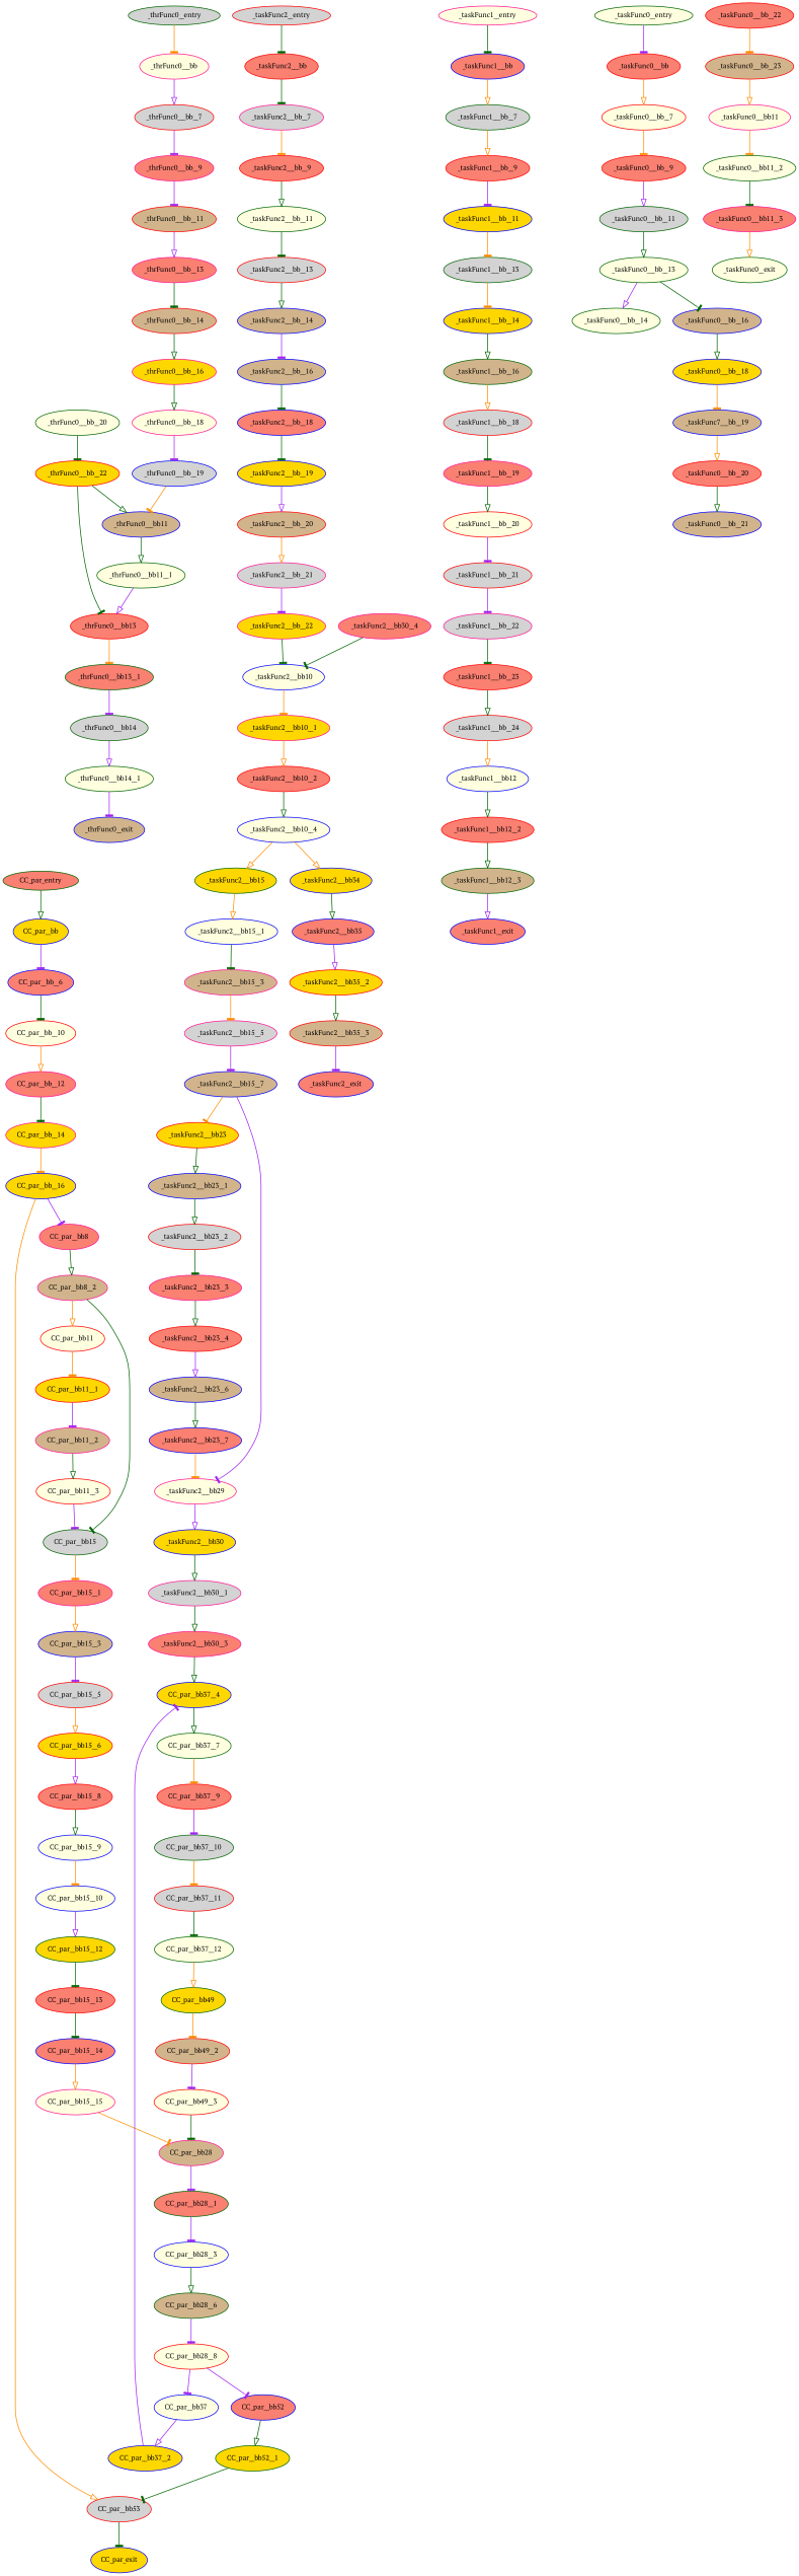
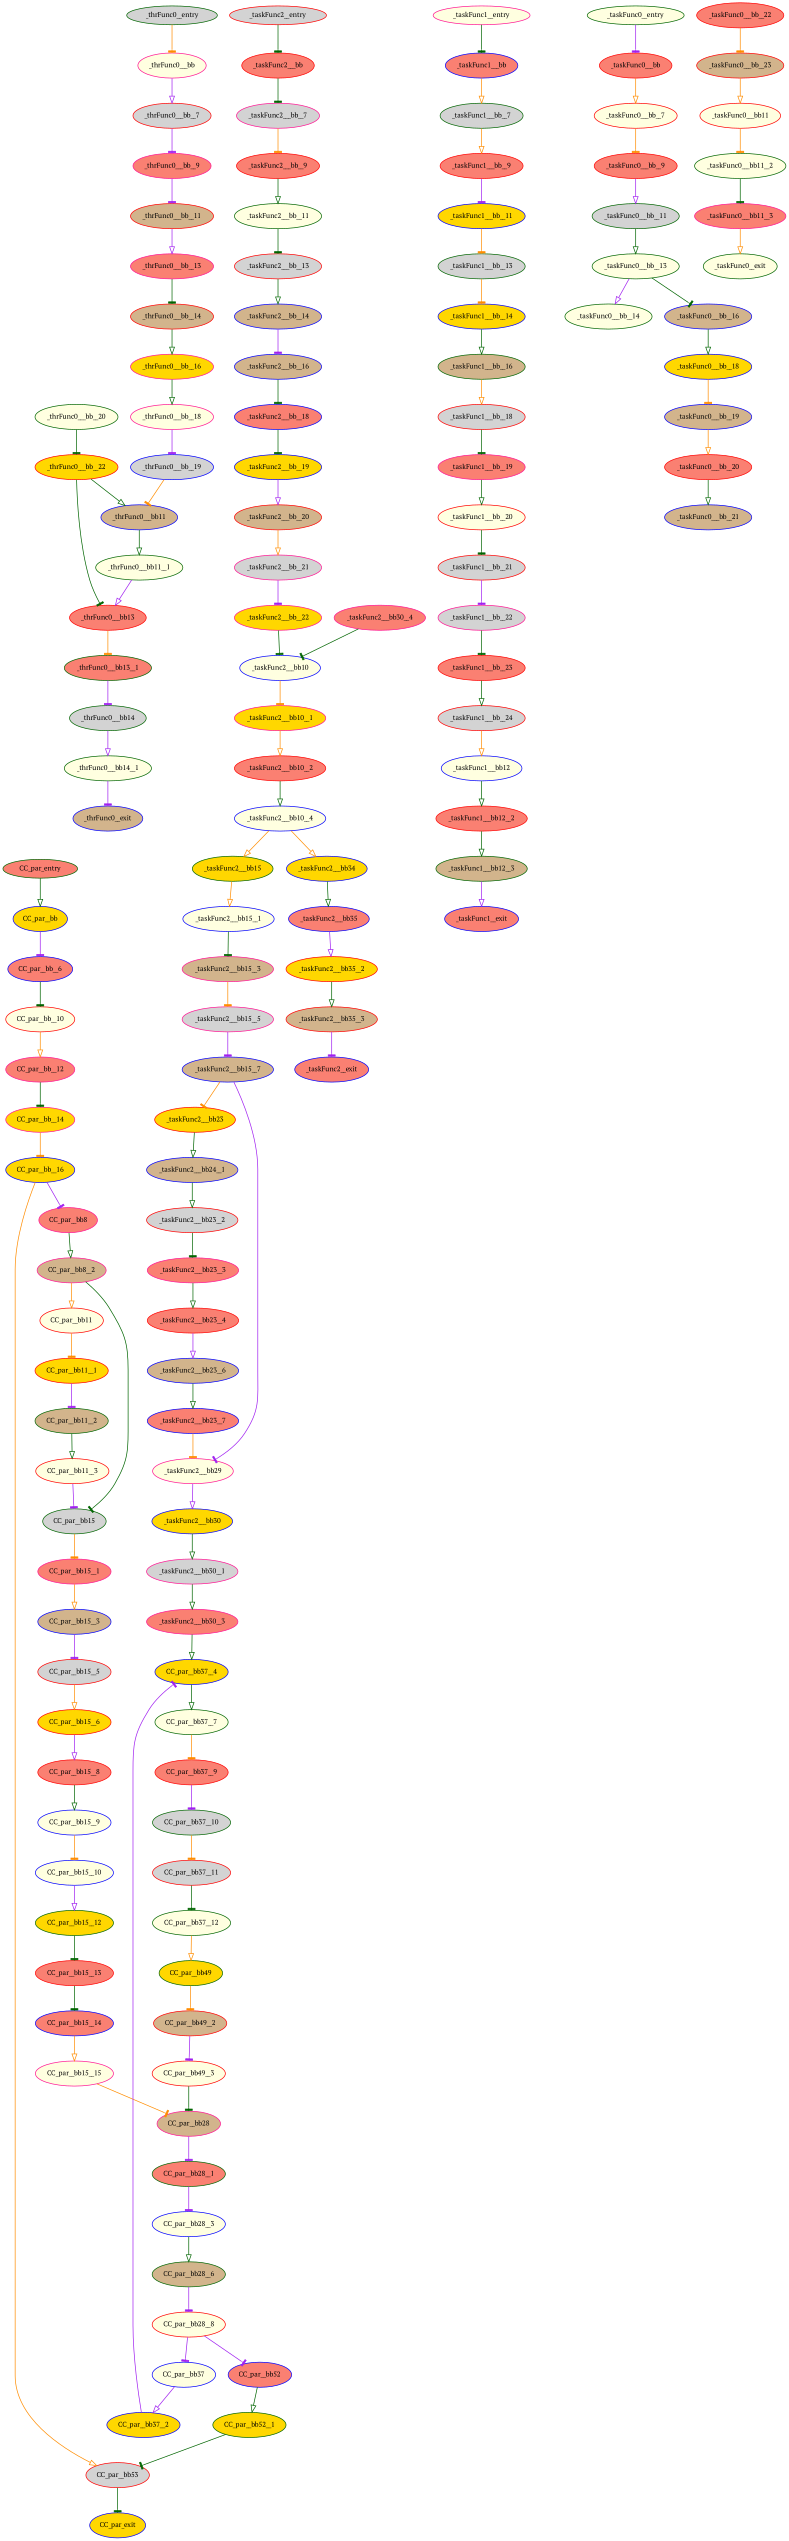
  digraph {
    fontname="PT Serif"
    fontsize=10
    rankdir=TB
    node [color=red fillcolor=salmon fontname="PT Serif" fontsize=10 style=filled]
    edge [arrowhead=tee color=darkgreen fontname="PT Serif"]
    n1 [color=deeppink fillcolor=lightyellow label=_thrFunc0___bb width=0.01]
    n2 [fillcolor=lightgrey label=_thrFunc0___bb__7 width=0.01]
    n3 [color=deeppink label=_thrFunc0___bb__9 width=0.01]
    n4 [fillcolor=tan label=_thrFunc0___bb__11 width=0.01]
    n5 [color=deeppink label=_thrFunc0___bb__13 width=0.01]
    n6 [fillcolor=tan label=_thrFunc0___bb__14 width=0.01]
    n7 [color=deeppink fillcolor=gold label=_thrFunc0___bb__16 width=0.01]
    n8 [color=deeppink fillcolor=lightyellow label=_thrFunc0___bb__18 width=0.01]
    n9 [color=blue fillcolor=lightgrey label=_thrFunc0___bb__19 width=0.01]
    n10 [color=darkgreen fillcolor=lightyellow label=_thrFunc0___bb__20 width=0.01]
    n11 [fillcolor=gold label=_thrFunc0___bb__22 width=0.01]
    n12 [color=blue fillcolor=tan label=_thrFunc0___bb11 width=0.01]
    n13 [label=_thrFunc0___bb13 width=0.01]
    n14 [color=darkgreen fillcolor=lightyellow label=_thrFunc0___bb11__1 width=0.01]
    n15 [color=darkgreen label=_thrFunc0___bb13__1 width=0.01]
    n16 [color=darkgreen fillcolor=lightgrey label=_thrFunc0___bb14 width=0.01]
    n17 [color=darkgreen fillcolor=lightyellow label=_thrFunc0___bb14__1 width=0.01]
    _thrFunc0__exit [color=blue fillcolor=tan width=0.01]
    _thrFunc0__entry [color=darkgreen fillcolor=lightgrey height=0.01 width=0.01]
    n20 [label=_taskFunc2___bb width=0.01]
    n21 [color=deeppink fillcolor=lightgrey label=_taskFunc2___bb__7 width=0.01]
    n22 [label=_taskFunc2___bb__9 width=0.01]
    n23 [color=darkgreen fillcolor=lightyellow label=_taskFunc2___bb__11 width=0.01]
    n24 [fillcolor=lightgrey label=_taskFunc2___bb__13 width=0.01]
    n25 [color=blue fillcolor=tan label=_taskFunc2___bb__14 width=0.01]
    n26 [color=blue fillcolor=tan label=_taskFunc2___bb__16 width=0.01]
    n27 [color=blue label=_taskFunc2___bb__18 width=0.01]
    n28 [color=blue fillcolor=gold label=_taskFunc2___bb__19 width=0.01]
    n29 [fillcolor=tan label=_taskFunc2___bb__20 width=0.01]
    n30 [color=deeppink fillcolor=lightgrey label=_taskFunc2___bb__21 width=0.01]
    n31 [color=deeppink fillcolor=gold label=_taskFunc2___bb__22 width=0.01]
    n32 [color=blue fillcolor=lightyellow label=_taskFunc2___bb10 width=0.01]
    n33 [color=deeppink fillcolor=gold label=_taskFunc2___bb10__1 width=0.01]
    n34 [label=_taskFunc2___bb10__2 width=0.01]
    n35 [color=blue fillcolor=lightyellow label=_taskFunc2___bb10__4 width=0.01]
    n36 [color=darkgreen fillcolor=gold label=_taskFunc2___bb15 width=0.01]
    n37 [color=blue fillcolor=gold label=_taskFunc2___bb34 width=0.01]
    n38 [color=blue fillcolor=lightyellow label=_taskFunc2___bb15__1 width=0.01]
    n39 [color=deeppink fillcolor=tan label=_taskFunc2___bb15__3 width=0.01]
    n40 [color=deeppink fillcolor=lightgrey label=_taskFunc2___bb15__5 width=0.01]
    n41 [color=blue fillcolor=tan label=_taskFunc2___bb15__7 width=0.01]
    n42 [fillcolor=gold label=_taskFunc2___bb23 width=0.01]
    n43 [color=deeppink fillcolor=lightyellow label=_taskFunc2___bb29 width=0.01]
-   n44 [color=blue fillcolor=tan label=_taskFunc2___bb23__1 width=0.01]
+   n44 [color=blue fillcolor=tan label=_taskFunc2___bb24__1 width=0.01]
    n45 [fillcolor=lightgrey label=_taskFunc2___bb23__2 width=0.01]
    n46 [color=deeppink label=_taskFunc2___bb23__3 width=0.01]
    n47 [label=_taskFunc2___bb23__4 width=0.01]
    n48 [color=blue fillcolor=tan label=_taskFunc2___bb23__6 width=0.01]
    n49 [color=blue label=_taskFunc2___bb23__7 width=0.01]
    n50 [color=blue fillcolor=gold label=_taskFunc2___bb30 width=0.01]
    n51 [color=deeppink fillcolor=lightgrey label=_taskFunc2___bb30__1 width=0.01]
    n52 [color=deeppink label=_taskFunc2___bb30__3 width=0.01]
    n53 [color=deeppink label=_taskFunc2___bb30__4 width=0.01]
    n54 [color=blue label=_taskFunc2___bb35 width=0.01]
    n55 [fillcolor=gold label=_taskFunc2___bb35__2 width=0.01]
    n56 [fillcolor=tan label=_taskFunc2___bb35__3 width=0.01]
    _taskFunc2__exit [color=blue width=0.01]
    _taskFunc2__entry [fillcolor=lightgrey height=0.01 width=0.01]
    n59 [color=blue label=_taskFunc1___bb width=0.01]
    n60 [color=darkgreen fillcolor=lightgrey label=_taskFunc1___bb__7 width=0.01]
    n61 [label=_taskFunc1___bb__9 width=0.01]
    n62 [color=blue fillcolor=gold label=_taskFunc1___bb__11 width=0.01]
    n63 [color=darkgreen fillcolor=lightgrey label=_taskFunc1___bb__13 width=0.01]
    n64 [color=blue fillcolor=gold label=_taskFunc1___bb__14 width=0.01]
    n65 [color=darkgreen fillcolor=tan label=_taskFunc1___bb__16 width=0.01]
    n66 [fillcolor=lightgrey label=_taskFunc1___bb__18 width=0.01]
    n67 [color=deeppink label=_taskFunc1___bb__19 width=0.01]
    n68 [fillcolor=lightyellow label=_taskFunc1___bb__20 width=0.01]
    n69 [fillcolor=lightgrey label=_taskFunc1___bb__21 width=0.01]
    n70 [color=deeppink fillcolor=lightgrey label=_taskFunc1___bb__22 width=0.01]
    n71 [label=_taskFunc1___bb__23 width=0.01]
    n72 [fillcolor=lightgrey label=_taskFunc1___bb__24 width=0.01]
    n73 [color=blue fillcolor=lightyellow label=_taskFunc1___bb12 width=0.01]
    n74 [label=_taskFunc1___bb12__2 width=0.01]
    n75 [color=darkgreen fillcolor=tan label=_taskFunc1___bb12__3 width=0.01]
    _taskFunc1__exit [color=blue width=0.01]
    _taskFunc1__entry [color=deeppink fillcolor=lightyellow height=0.01 width=0.01]
    n78 [color=blue fillcolor=gold label=CC_par__bb width=0.01]
    n79 [color=blue label=CC_par__bb__6 width=0.01]
    n80 [fillcolor=lightyellow label=CC_par__bb__10 width=0.01]
    n81 [color=deeppink label=CC_par__bb__12 width=0.01]
    n82 [color=deeppink fillcolor=gold label=CC_par__bb__14 width=0.01]
    n83 [color=blue fillcolor=gold label=CC_par__bb__16 width=0.01]
    n84 [color=deeppink label=CC_par__bb8 width=0.01]
    n85 [fillcolor=lightgrey label=CC_par__bb53 width=0.01]
    n86 [color=deeppink fillcolor=tan label=CC_par__bb8__2 width=0.01]
    n87 [fillcolor=lightyellow label=CC_par__bb11 width=0.01]
    n88 [color=darkgreen fillcolor=lightgrey label=CC_par__bb15 width=0.01]
    n89 [fillcolor=gold label=CC_par__bb11__1 width=0.01]
-   n90 [color=deeppink fillcolor=tan label=CC_par__bb11__2 width=0.01]
+   n90 [color=darkgreen fillcolor=tan label=CC_par__bb11__2 width=0.01]
    n91 [fillcolor=lightyellow label=CC_par__bb11__3 width=0.01]
    n92 [color=deeppink label=CC_par__bb15__1 width=0.01]
    n93 [color=blue fillcolor=tan label=CC_par__bb15__3 width=0.01]
    n94 [fillcolor=lightgrey label=CC_par__bb15__5 width=0.01]
    n95 [fillcolor=gold label=CC_par__bb15__6 width=0.01]
    n96 [label=CC_par__bb15__8 width=0.01]
    n97 [color=blue fillcolor=lightyellow label=CC_par__bb15__9 width=0.01]
    n98 [color=blue fillcolor=lightyellow label=CC_par__bb15__10 width=0.01]
    n99 [color=darkgreen fillcolor=gold label=CC_par__bb15__12 width=0.01]
    n100 [label=CC_par__bb15__13 width=0.01]
    n101 [color=blue label=CC_par__bb15__14 width=0.01]
    n102 [color=deeppink fillcolor=lightyellow label=CC_par__bb15__15 width=0.01]
    n103 [color=deeppink fillcolor=tan label=CC_par__bb28 width=0.01]
    n104 [color=darkgreen label=CC_par__bb28__1 width=0.01]
    n105 [color=blue fillcolor=lightyellow label=CC_par__bb28__3 width=0.01]
    n106 [color=darkgreen fillcolor=tan label=CC_par__bb28__6 width=0.01]
    n107 [fillcolor=lightyellow label=CC_par__bb28__8 width=0.01]
    n108 [color=blue fillcolor=lightyellow label=CC_par__bb37 width=0.01]
    n109 [color=blue label=CC_par__bb52 width=0.01]
    n110 [color=blue fillcolor=gold label=CC_par__bb37__2 width=0.01]
    n111 [color=blue fillcolor=gold label=CC_par__bb37__4 width=0.01]
    n112 [color=darkgreen fillcolor=lightyellow label=CC_par__bb37__7 width=0.01]
    n113 [label=CC_par__bb37__9 width=0.01]
    n114 [color=darkgreen fillcolor=lightgrey label=CC_par__bb37__10 width=0.01]
    n115 [fillcolor=lightgrey label=CC_par__bb37__11 width=0.01]
    n116 [color=darkgreen fillcolor=lightyellow label=CC_par__bb37__12 width=0.01]
    n117 [color=darkgreen fillcolor=gold label=CC_par__bb49 width=0.01]
    n118 [fillcolor=tan label=CC_par__bb49__2 width=0.01]
    n119 [fillcolor=lightyellow label=CC_par__bb49__3 width=0.01]
    n120 [color=darkgreen fillcolor=gold label=CC_par__bb52__1 width=0.01]
    CC_par_exit [color=blue fillcolor=gold width=0.01]
    CC_par_entry [color=darkgreen height=0.01 width=0.01]
    n123 [label=_taskFunc0___bb width=0.01]
    n124 [fillcolor=lightyellow label=_taskFunc0___bb__7 width=0.01]
    n125 [label=_taskFunc0___bb__9 width=0.01]
    n126 [color=darkgreen fillcolor=lightgrey label=_taskFunc0___bb__11 width=0.01]
    n127 [color=darkgreen fillcolor=lightyellow label=_taskFunc0___bb__13 width=0.01]
    n128 [color=darkgreen fillcolor=lightyellow label=_taskFunc0___bb__14 width=0.01]
    n129 [color=blue fillcolor=tan label=_taskFunc0___bb__16 width=0.01]
    n130 [color=blue fillcolor=gold label=_taskFunc0___bb__18 width=0.01]
-   n131 [color=blue fillcolor=tan label=_taskFunc7___bb__19 width=0.01]
+   n131 [color=blue fillcolor=tan label=_taskFunc0___bb__19 width=0.01]
    n132 [label=_taskFunc0___bb__20 width=0.01]
    n133 [color=blue fillcolor=tan label=_taskFunc0___bb__21 width=0.01]
    n134 [label=_taskFunc0___bb__22 width=0.01]
    n135 [fillcolor=tan label=_taskFunc0___bb__23 width=0.01]
-   n136 [color=deeppink fillcolor=lightyellow label=_taskFunc0___bb11 width=0.01]
+   n136 [fillcolor=lightyellow label=_taskFunc0___bb11 width=0.01]
    n137 [color=darkgreen fillcolor=lightyellow label=_taskFunc0___bb11__2 width=0.01]
    n138 [color=deeppink label=_taskFunc0___bb11__3 width=0.01]
    _taskFunc0__exit [color=darkgreen fillcolor=lightyellow width=0.01]
    _taskFunc0__entry [color=darkgreen fillcolor=lightyellow height=0.01 width=0.01]
    subgraph sub_1 {
      n1
      n2
      n3
      n4
      n5
      n6
      n7
      n8
      n9
      n10
      n11
      n12
      n13
      n14
      n15
      n16
      n17
      _thrFunc0__exit
      _thrFunc0__entry
    }
    subgraph sub_2 {
      n20
      n21
      n22
      n23
      n24
      n25
      n26
      n27
      n28
      n29
      n30
      n31
      n32
      n33
      n34
      n35
      n36
      n37
      n38
      n39
      n40
      n41
      n42
      n43
      n44
      n45
      n46
      n47
      n48
      n49
      n50
      n51
      n52
      n53
      n54
      n55
      n56
      _taskFunc2__exit
      _taskFunc2__entry
    }
    subgraph sub_3 {
      n59
      n60
      n61
      n62
      n63
      n64
      n65
      n66
      n67
      n68
      n69
      n70
      n71
      n72
      n73
      n74
      n75
      _taskFunc1__exit
      _taskFunc1__entry
    }
    subgraph sub_4 {
      n78
      n79
      n80
      n81
      n82
      n83
      n84
      n85
      n86
      n87
      n88
      n89
      n90
      n91
      n92
      n93
      n94
      n95
      n96
      n97
      n98
      n99
      n100
      n101
      n102
      n103
      n104
      n105
      n106
      n107
      n108
      n109
      n110
      n111
      n112
      n113
      n114
      n115
      n116
      n117
      n118
      n119
      n120
      CC_par_exit
      CC_par_entry
    }
    subgraph sub_5 {
      n123
      n124
      n125
      n126
      n127
      n128
      n129
      n130
      n131
      n132
      n133
      n134
      n135
      n136
      n137
      n138
      _taskFunc0__exit
      _taskFunc0__entry
    }
    n1 -> n2 [arrowhead=onormal color=purple]
    n2 -> n3 [color=purple]
    n3 -> n4 [color=purple]
    n4 -> n5 [arrowhead=onormal color=purple]
    n5 -> n6
    n6 -> n7 [arrowhead=onormal]
    n7 -> n8 [arrowhead=onormal]
    n8 -> n9 [color=purple]
    n9 -> n12 [color=darkorange]
    n10 -> n11
    n11 -> n12 [arrowhead=onormal]
    n11 -> n13
    n12 -> n14 [arrowhead=onormal]
    n13 -> n15 [color=darkorange]
    n14 -> n13 [arrowhead=onormal color=purple]
    n15 -> n16 [color=purple]
    n16 -> n17 [arrowhead=onormal color=purple]
    n17 -> _thrFunc0__exit [color=purple]
    _thrFunc0__entry -> n1 [color=darkorange]
    n20 -> n21
    n21 -> n22 [color=darkorange]
    n22 -> n23 [arrowhead=onormal]
    n23 -> n24
    n24 -> n25 [arrowhead=onormal]
    n25 -> n26 [color=purple]
    n26 -> n27
    n27 -> n28
    n28 -> n29 [arrowhead=onormal color=purple]
    n29 -> n30 [arrowhead=onormal color=darkorange]
    n30 -> n31 [color=purple]
    n31 -> n32
    n32 -> n33 [color=darkorange]
    n33 -> n34 [arrowhead=onormal color=darkorange]
    n34 -> n35 [arrowhead=onormal]
    n35 -> n36 [arrowhead=onormal color=darkorange]
    n35 -> n37 [arrowhead=onormal color=darkorange]
    n36 -> n38 [arrowhead=onormal color=darkorange]
    n37 -> n54 [arrowhead=onormal]
    n38 -> n39
    n39 -> n40 [color=darkorange]
    n40 -> n41 [color=purple]
    n41 -> n42 [color=darkorange]
    n41 -> n43 [color=purple]
    n42 -> n44 [arrowhead=onormal]
    n43 -> n50 [arrowhead=onormal color=purple]
    n44 -> n45 [arrowhead=onormal]
    n45 -> n46
    n46 -> n47 [arrowhead=onormal]
    n47 -> n48 [arrowhead=onormal color=purple]
    n48 -> n49 [arrowhead=onormal]
    n49 -> n43 [color=darkorange]
    n50 -> n51 [arrowhead=onormal]
    n51 -> n52 [arrowhead=onormal]
    n52 -> n111 [arrowhead=onormal]
    n53 -> n32
    n54 -> n55 [arrowhead=onormal color=purple]
    n55 -> n56 [arrowhead=onormal]
    n56 -> _taskFunc2__exit [color=purple]
    _taskFunc2__entry -> n20
    n59 -> n60 [arrowhead=onormal color=darkorange]
    n60 -> n61 [arrowhead=onormal color=darkorange]
    n61 -> n62 [color=purple]
    n62 -> n63 [color=darkorange]
    n63 -> n64 [color=darkorange]
    n64 -> n65 [arrowhead=onormal]
    n65 -> n66 [arrowhead=onormal color=darkorange]
    n66 -> n67
    n67 -> n68 [arrowhead=onormal]
-   n68 -> n69 [color=purple]
+   n68 -> n69
    n69 -> n70 [color=purple]
    n70 -> n71
    n71 -> n72 [arrowhead=onormal]
    n72 -> n73 [arrowhead=onormal color=darkorange]
    n73 -> n74 [arrowhead=onormal]
    n74 -> n75 [arrowhead=onormal]
    n75 -> _taskFunc1__exit [arrowhead=onormal color=purple]
    _taskFunc1__entry -> n59
    n78 -> n79 [color=purple]
    n79 -> n80
    n80 -> n81 [arrowhead=onormal color=darkorange]
    n81 -> n82
    n82 -> n83 [color=darkorange]
    n83 -> n84 [color=purple]
    n83 -> n85 [arrowhead=onormal color=darkorange]
    n84 -> n86 [arrowhead=onormal]
    n85 -> CC_par_exit
    n86 -> n87 [arrowhead=onormal color=darkorange]
    n86 -> n88
    n87 -> n89 [color=darkorange]
    n88 -> n92 [color=darkorange]
    n89 -> n90 [color=purple]
    n90 -> n91 [arrowhead=onormal]
    n91 -> n88 [color=purple]
    n92 -> n93 [arrowhead=onormal color=darkorange]
    n93 -> n94 [color=purple]
    n94 -> n95 [arrowhead=onormal color=darkorange]
    n95 -> n96 [arrowhead=onormal color=purple]
    n96 -> n97 [arrowhead=onormal]
    n97 -> n98 [color=darkorange]
    n98 -> n99 [arrowhead=onormal color=purple]
    n99 -> n100
    n100 -> n101
    n101 -> n102 [arrowhead=onormal color=darkorange]
    n102 -> n103 [color=darkorange]
    n103 -> n104 [color=purple]
    n104 -> n105 [color=purple]
    n105 -> n106 [arrowhead=onormal]
    n106 -> n107 [color=purple]
    n107 -> n108 [color=purple]
    n107 -> n109 [color=purple]
    n108 -> n110 [arrowhead=onormal color=purple]
    n109 -> n120 [arrowhead=onormal]
    n110 -> n111 [color=purple]
    n111 -> n112 [arrowhead=onormal]
    n112 -> n113 [color=darkorange]
    n113 -> n114 [color=purple]
    n114 -> n115 [color=darkorange]
    n115 -> n116
    n116 -> n117 [arrowhead=onormal color=darkorange]
    n117 -> n118 [color=darkorange]
    n118 -> n119 [color=purple]
    n119 -> n103
    n120 -> n85
    CC_par_entry -> n78 [arrowhead=onormal]
    n123 -> n124 [arrowhead=onormal color=darkorange]
    n124 -> n125 [color=darkorange]
    n125 -> n126 [arrowhead=onormal color=purple]
    n126 -> n127 [arrowhead=onormal]
    n127 -> n128 [arrowhead=onormal color=purple]
    n127 -> n129
    n129 -> n130 [arrowhead=onormal]
    n130 -> n131 [color=darkorange]
    n131 -> n132 [arrowhead=onormal color=darkorange]
    n132 -> n133 [arrowhead=onormal]
    n134 -> n135 [color=darkorange]
    n135 -> n136 [arrowhead=onormal color=darkorange]
    n136 -> n137 [color=darkorange]
    n137 -> n138
    n138 -> _taskFunc0__exit [arrowhead=onormal color=darkorange]
    _taskFunc0__entry -> n123 [color=purple]
  }
